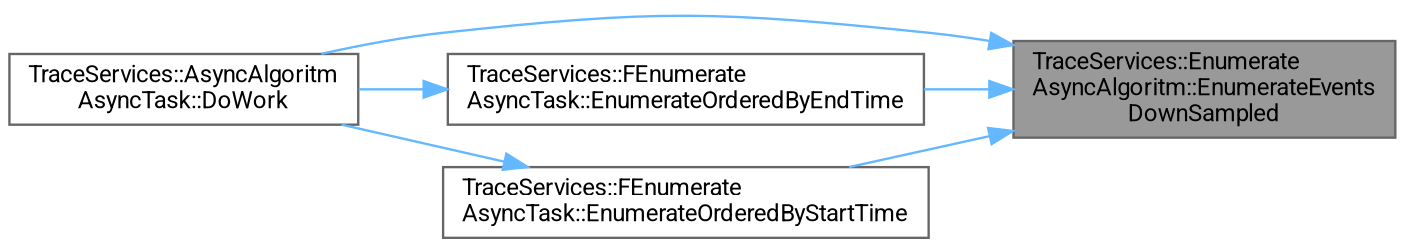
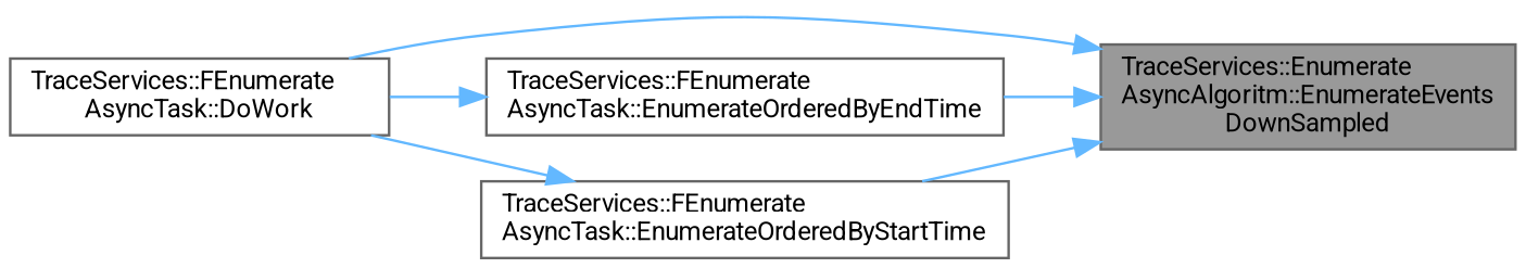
  digraph {
    rankdir=RL
    fontname=Roboto
    node [color=grey40 fillcolor=white fontname=Roboto fontsize=10 shape=box style=filled]
    edge [color=steelblue1 dir=back fontname=Roboto fontsize=10 labelfontname=Helvetica labelfontsize=10 style=solid]
    n1 [color=gray40 fillcolor=grey60 fontcolor=black height=0.2 label="TraceServices::Enumerate\lAsyncAlgoritm::EnumerateEvents\lDownSampled" width=0.4]
-   n2 [height=0.2 label="TraceServices::AsyncAlgoritm\lAsyncTask::DoWork" width=0.4]
+   n2 [height=0.2 label="TraceServices::FEnumerate\lAsyncTask::DoWork" width=0.4]
    n3 [height=0.2 label="TraceServices::FEnumerate\lAsyncTask::EnumerateOrderedByEndTime" width=0.4]
    n4 [height=0.2 label="TraceServices::FEnumerate\lAsyncTask::EnumerateOrderedByStartTime" width=0.4]
    n1 -> n2
    n1 -> n3
    n1 -> n4
    n3 -> n2
    n4 -> n2
  }
